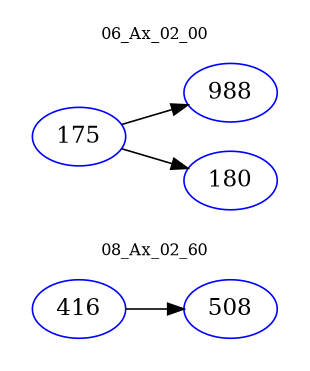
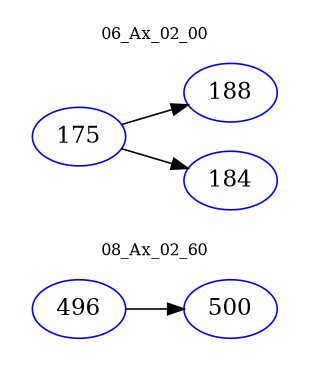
  digraph {
    rankdir=LR
    node [color=blue]
    edge [color=black]
-   n1 [label=416]
-   n2 [label=508]
+   n1 [label=496]
+   n2 [label=500]
    n3 [label=175]
-   n4 [label=180]
-   n5 [label=988]
+   n4 [label=184]
+   n5 [label=188]
    subgraph cluster_1 {
      color=white
      fontsize=10
      label="08_Ax_02_60"
      n1
      n2
    }
    subgraph cluster_2 {
      color=white
      fontsize=10
      label="06_Ax_02_00"
      n3
      n4
      n5
    }
    n1 -> n2
    n3 -> n4
    n3 -> n5
  }
